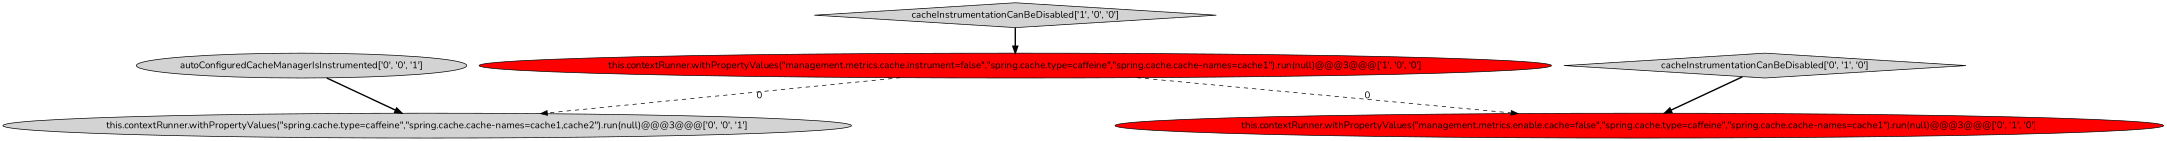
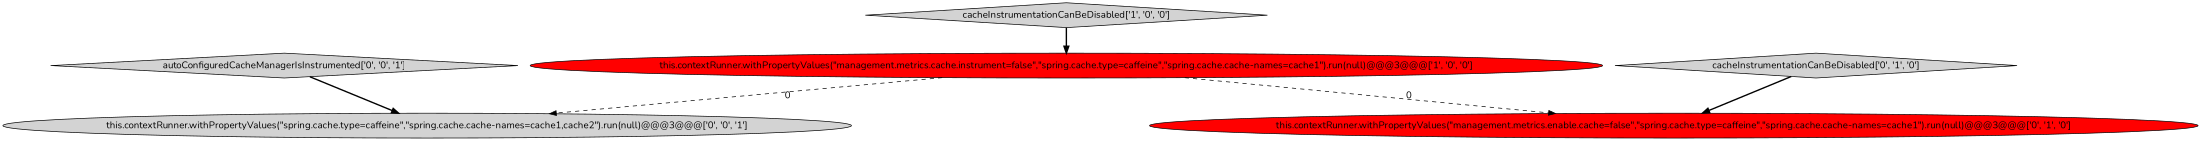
  digraph {
    fontname=Nunito
    node [fillcolor=lightgray shape=ellipse style=filled fontname=Nunito]
    edge [style=bold fontname=Nunito]
    n1 [fillcolor=red label="this.contextRunner.withPropertyValues(\"management.metrics.cache.instrument=false\",\"spring.cache.type=caffeine\",\"spring.cache.cache-names=cache1\").run(null)@@@3@@@['1', '0', '0']"]
    n2 [label="this.contextRunner.withPropertyValues(\"spring.cache.type=caffeine\",\"spring.cache.cache-names=cache1,cache2\").run(null)@@@3@@@['0', '0', '1']"]
    n3 [fillcolor=red label="this.contextRunner.withPropertyValues(\"management.metrics.enable.cache=false\",\"spring.cache.type=caffeine\",\"spring.cache.cache-names=cache1\").run(null)@@@3@@@['0', '1', '0']"]
    n4 [label="cacheInstrumentationCanBeDisabled['1', '0', '0']" shape=diamond]
-   n5 [label="autoConfiguredCacheManagerIsInstrumented['0', '0', '1']"]
+   n5 [label="autoConfiguredCacheManagerIsInstrumented['0', '0', '1']" shape=diamond]
    n6 [label="cacheInstrumentationCanBeDisabled['0', '1', '0']" shape=diamond]
    n1 -> n2 [label=0 style=dashed]
    n1 -> n3 [label=0 style=dashed]
    n4 -> n1
    n5 -> n2
    n6 -> n3
  }
